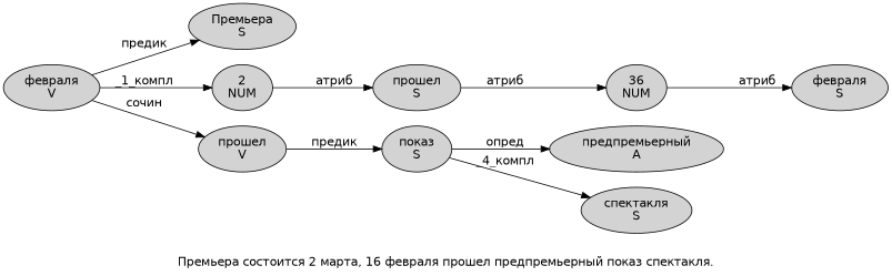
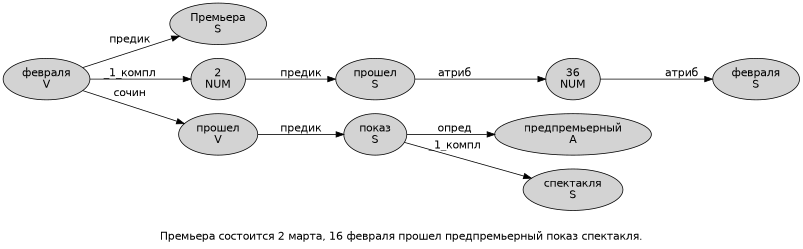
  digraph {
    fontname="DejaVu Sans"
    label="Премьера состоится 2 марта, 16 февраля прошел предпремьерный показ спектакля."
    rankdir=LR
    node [fillcolor=lightgray fontname="DejaVu Sans" penwidth=1 shape=ellipse style=filled]
    edge [fontname="DejaVu Sans"]
    n1 [label="Премьера\nS"]
    n2 [label="февраля\nV"]
    n3 [label="2\nNUM"]
    n4 [label="прошел\nV"]
    n5 [label="прошел\nS"]
    n6 [label="показ\nS"]
    n7 [label="36\nNUM"]
    n8 [label="февраля\nS"]
    n9 [label="предпремьерный\nA"]
    n10 [label="спектакля\nS"]
    n2 -> n1 [label="предик"]
    n2 -> n3 [label="_1_компл"]
    n2 -> n4 [label="сочин"]
-   n3 -> n5 [label="атриб"]
+   n3 -> n5 [label="предик"]
    n4 -> n6 [label="предик"]
    n5 -> n7 [label="атриб"]
    n6 -> n9 [label="опред"]
-   n6 -> n10 [label="_4_компл"]
+   n6 -> n10 [label="_1_компл"]
    n7 -> n8 [label="атриб"]
  }
